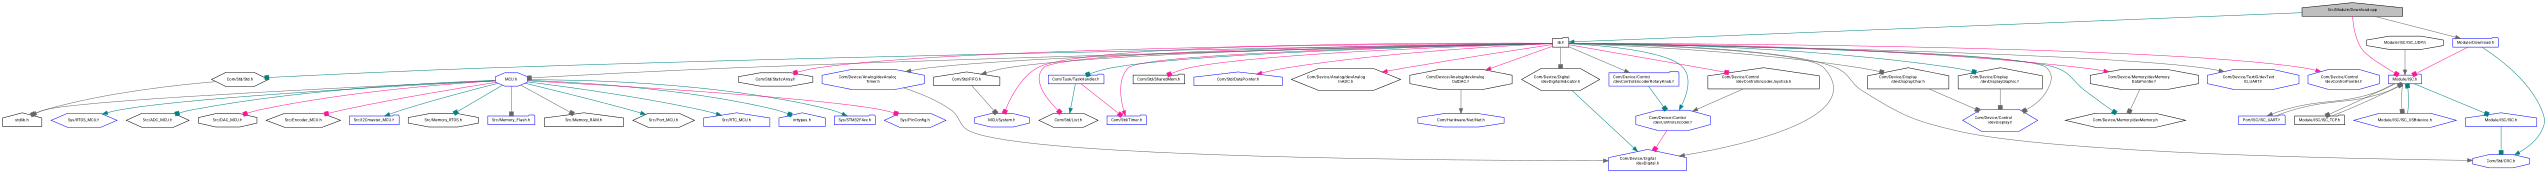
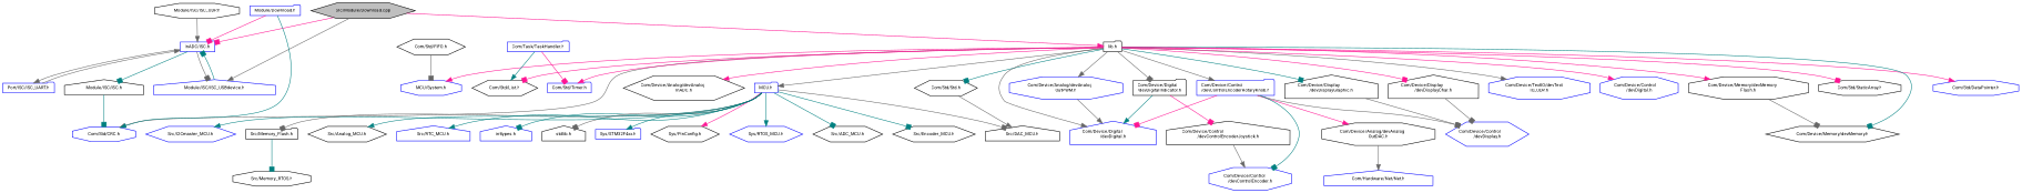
  digraph {
    fontname=Roboto
    node [color=black fillcolor=white fontname=Roboto fontsize=8 shape=octagon style=filled]
    edge [arrowhead=box color=gray40 fontname=Roboto fontsize=8 labelfontname=Sans labelfontsize=8 style=solid]
-   n1 [fillcolor=grey75 fontcolor=black height=0.2 label="Src/Module/Download.cpp" shape=house width=0.4]
+   n1 [fillcolor=grey75 fontcolor=black height=0.2 label="Src/Module/Download.cpp" shape=hexagon width=0.4]
    n2 [height=0.2 label="lib.h" shape=folder width=0.4]
-   n3 [color=blue height=0.2 label="Module/ISC.h" shape=folder width=0.4]
+   n3 [color=blue height=0.2 label="InADC/ISC.h" shape=folder width=0.4]
    n4 [color=blue height=0.2 label="Module/Download.h" shape=folder width=0.4]
    n5 [color=blue height=0.2 label="MCU/System.h" width=0.4]
-   n6 [color=blue height=0.2 label="MCU.h" width=0.4]
+   n6 [color=blue height=0.2 label="MCU.h" shape=folder width=0.4]
    n7 [height=0.2 label="Com/Std/Std.h" shape=hexagon width=0.4]
    n8 [height=0.2 label="Com/Std/StaticArray.h" width=0.4]
    n9 [color=blue height=0.2 label="Com/Std/CRC.h" width=0.4]
    n10 [height=0.2 label="Com/Std/List.h" shape=hexagon width=0.4]
-   n11 [height=0.2 label="Com/Std/FIFO.h" shape=house width=0.4]
-   n12 [height=0.2 label="Com/Std/SharedMem.h" shape=folder width=0.4]
-   n13 [color=blue height=0.2 label="Com/Std/DataPointer.h" shape=house width=0.4]
+   n11 [height=0.2 label="Com/Std/FIFO.h" shape=hexagon width=0.4]
+   n13 [color=blue height=0.2 label="Com/Std/DataPointer.h" width=0.4]
    n14 [color=blue height=0.2 label="Com/Std/Timer.h" shape=folder width=0.4]
    n15 [height=0.2 label="Com/Device/Analog/devAnalog\lInADC.h" shape=hexagon width=0.4]
    n16 [height=0.2 label="Com/Device/Analog/devAnalog\lOutDAC.h" width=0.4]
-   n17 [color=blue height=0.2 label="Com/Device/Analog/devAnalog\lTimer.h" width=0.4]
+   n17 [color=blue height=0.2 label="Com/Device/Analog/devAnalog\lOutPWM.h" width=0.4]
    n18 [color=blue height=0.2 label="Com/Device/Digital\l/devDigital.h" shape=house width=0.4]
-   n19 [height=0.2 label="Com/Device/Digital\l/devDigitalIndicator.h" shape=hexagon width=0.4]
+   n19 [height=0.2 label="Com/Device/Digital\l/devDigitalIndicator.h" shape=folder width=0.4]
    n20 [color=blue height=0.2 label="Com/Device/Control\l/devDisplay.h" shape=hexagon width=0.4]
    n21 [height=0.2 label="Com/Device/Display\l/devDisplayChar.h" shape=house width=0.4]
    n22 [height=0.2 label="Com/Device/Display\l/devDisplayGraphic.h" shape=house width=0.4]
    n23 [height=0.2 label="Com/Device/Memory/devMemory.h" shape=hexagon width=0.4]
-   n24 [height=0.2 label="Com/Device/Memory/devMemory\lDataPointer.h" width=0.4]
-   n25 [color=blue height=0.2 label="Com/Device/TextIO/devText\lIO_UART.h" width=0.4]
+   n24 [height=0.2 label="Com/Device/Memory/devMemory\lFlash.h" width=0.4]
+   n25 [color=blue height=0.2 label="Com/Device/TextIO/devText\lIO_UDP.h" width=0.4]
    n26 [color=blue height=0.2 label="Com/Device/Control\l/devControlEncoder.h" width=0.4]
    n27 [height=0.2 label="Com/Device/Control\l/devControlEncoderJoystick.h" shape=house width=0.4]
    n28 [color=blue height=0.2 label="Com/Device/Control\l/devControlEncoderRotaryKnob.h" shape=folder width=0.4]
-   n29 [color=blue height=0.2 label="Com/Device/Control\l/devControlPointer.h" width=0.4]
+   n29 [color=blue height=0.2 label="Com/Device/Control\l/devDigital.h" width=0.4]
    n30 [color=blue height=0.2 label="Com/Task/TaskHandler.h" shape=folder width=0.4]
-   n31 [color=blue height=0.2 label="Module/ISC/ISC.h" shape=house width=0.4]
+   n31 [height=0.2 label="Module/ISC/ISC.h" shape=house width=0.4]
    n32 [color=blue height=0.2 label="Port/ISC/ISC_UART.h" shape=folder width=0.4]
-   n33 [height=0.2 label="Module/ISC/ISC_TCP.h" shape=folder width=0.4]
-   n34 [color=blue height=0.2 label="Module/ISC/ISC_USBdevice.h" shape=hexagon width=0.4]
+   n34 [color=blue height=0.2 label="Module/ISC/ISC_USBdevice.h" shape=house width=0.4]
    n35 [color=blue height=0.2 label="inttypes.h" shape=house width=0.4]
    n36 [height=0.2 label="stdlib.h" shape=house width=0.4]
    n37 [color=blue height=0.2 label="Sys/STM32F4xx.h" shape=folder width=0.4]
-   n38 [color=blue height=0.2 label="Sys/PinConfig.h" shape=hexagon width=0.4]
+   n38 [height=0.2 label="Sys/PinConfig.h" shape=hexagon width=0.4]
    n39 [color=blue height=0.2 label="Sys/RTOS_MCU.h" shape=hexagon width=0.4]
    n40 [height=0.2 label="Src/ADC_MCU.h" shape=hexagon width=0.4]
-   n41 [height=0.2 label="Src/DAC_MCU.h" width=0.4]
+   n41 [height=0.2 label="Src/DAC_MCU.h" shape=house width=0.4]
    n42 [height=0.2 label="Src/Encoder_MCU.h" shape=hexagon width=0.4]
-   n43 [color=blue height=0.2 label="Src/I2Cmaster_MCU.h" shape=folder width=0.4]
+   n43 [color=blue height=0.2 label="Src/I2Cmaster_MCU.h" shape=hexagon width=0.4]
    n44 [height=0.2 label="Src/Memory_RTOS.h" width=0.4]
-   n45 [color=blue height=0.2 label="Src/Memory_Flash.h" shape=folder width=0.4]
-   n46 [height=0.2 label="Src/Memory_RAM.h" shape=house width=0.4]
-   n47 [height=0.2 label="Src/Port_MCU.h" shape=hexagon width=0.4]
+   n45 [height=0.2 label="Src/Memory_Flash.h" shape=folder width=0.4]
+   n47 [height=0.2 label="Src/Analog_MCU.h" shape=hexagon width=0.4]
    n48 [color=blue height=0.2 label="Src/RTC_MCU.h" shape=house width=0.4]
-   n49 [color=blue height=0.2 label="Com/Hardware/Net/Net.h" width=0.4]
+   n49 [color=blue height=0.2 label="Com/Hardware/Net/Net.h" shape=house width=0.4]
    n50 [height=0.2 label="Module/ISC/ISC_UDP.h" width=0.4]
-   n1 -> n2 [arrowhead=normal color=teal]
+   n1 -> n2 [arrowhead=normal color=deeppink]
    n1 -> n3 [color=deeppink]
-   n1 -> n4 [arrowhead=normal]
-   n2 -> n5 [color=deeppink]
-   n2 -> n6
+   n1 -> n34 [arrowhead=normal]
+   n2 -> n5 [arrowhead=normal color=deeppink]
+   n2 -> n6 [arrowhead=normal]
    n2 -> n7 [color=teal]
    n2 -> n8 [color=deeppink]
    n2 -> n9 [arrowhead=normal]
    n2 -> n10 [color=deeppink]
-   n2 -> n11 [arrowhead=normal]
-   n2 -> n12 [color=deeppink]
    n2 -> n13 [arrowhead=normal color=deeppink]
    n2 -> n14 [arrowhead=normal color=deeppink]
    n2 -> n15 [arrowhead=normal color=deeppink]
-   n2 -> n16 [arrowhead=normal color=deeppink]
+   n28 -> n16 [arrowhead=normal color=deeppink]
    n2 -> n17 [arrowhead=normal]
    n2 -> n18 [arrowhead=normal]
    n2 -> n19
-   n2 -> n20
-   n2 -> n21
+   n28 -> n20
+   n2 -> n21 [color=deeppink]
    n2 -> n22 [color=teal]
    n2 -> n23 [color=teal]
    n2 -> n24 [arrowhead=normal color=deeppink]
    n2 -> n25 [arrowhead=normal]
-   n2 -> n26 [arrowhead=normal color=teal]
-   n2 -> n27 [color=deeppink]
+   n19 -> n27 [color=deeppink]
    n2 -> n28 [arrowhead=normal]
    n2 -> n29 [arrowhead=normal color=deeppink]
-   n2 -> n30 [color=teal]
    n3 -> n31 [color=teal]
    n3 -> n32 [arrowhead=normal]
-   n3 -> n33
    n3 -> n34
    n4 -> n3 [color=deeppink]
    n4 -> n9 [arrowhead=normal color=teal]
    n6 -> n35 [color=teal]
    n6 -> n36
    n6 -> n37 [arrowhead=normal color=teal]
-   n6 -> n38 [color=deeppink]
+   n6 -> n38 [arrowhead=normal color=deeppink]
    n6 -> n39 [arrowhead=normal color=teal]
    n6 -> n40 [color=teal]
-   n6 -> n41 [color=deeppink]
-   n6 -> n42 [color=deeppink]
+   n6 -> n41
+   n6 -> n42 [color=teal]
    n6 -> n43 [arrowhead=normal color=teal]
-   n6 -> n44 [color=teal]
+   n45 -> n44 [color=teal]
    n6 -> n45
-   n6 -> n46
    n6 -> n47 [arrowhead=normal color=teal]
    n6 -> n48 [arrowhead=normal color=teal]
-   n7 -> n36 [arrowhead=normal]
+   n7 -> n41 [arrowhead=normal]
    n11 -> n5
    n16 -> n49 [arrowhead=normal]
    n17 -> n18 [arrowhead=normal]
    n19 -> n18 [arrowhead=normal color=teal]
    n21 -> n20
    n22 -> n20
    n24 -> n23
-   n26 -> n18 [color=deeppink]
+   n28 -> n18 [color=deeppink]
    n27 -> n26 [arrowhead=normal]
    n28 -> n26 [color=teal]
    n30 -> n10 [arrowhead=normal color=teal]
    n30 -> n14 [color=deeppink]
    n31 -> n9 [color=teal]
    n32 -> n3 [arrowhead=normal]
-   n33 -> n3
    n34 -> n3 [color=teal]
    n50 -> n3 [arrowhead=normal]
  }
